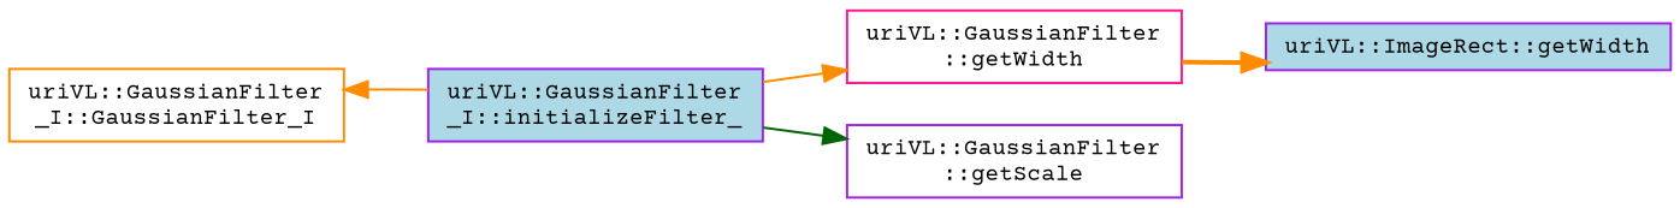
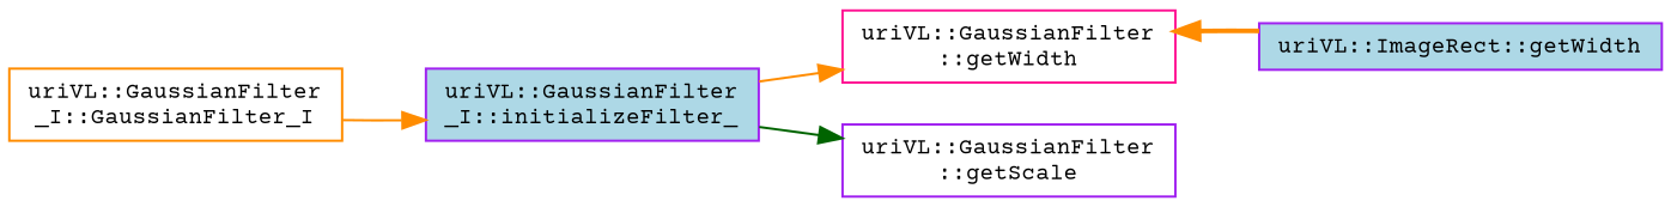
  digraph {
    fontname="Courier Prime"
    rankdir=LR
    node [color=purple fillcolor=white fontname="Courier Prime" fontsize=10 shape=record style=filled]
    edge [color=darkorange fontname="Courier Prime" fontsize=10 labelfontname=Helvetica labelfontsize=10 style=solid]
    n1 [color=darkorange fontcolor=black height=0.2 label="uriVL::GaussianFilter\l_I::GaussianFilter_I" width=0.4]
    n2 [fillcolor=lightblue height=0.2 label="uriVL::GaussianFilter\l_I::initializeFilter_" width=0.4]
    n3 [color=deeppink height=0.2 label="uriVL::GaussianFilter\l::getWidth" width=0.4]
    n4 [height=0.2 label="uriVL::GaussianFilter\l::getScale" width=0.4]
    n5 [fillcolor=lightblue height=0.2 label="uriVL::ImageRect::getWidth" width=0.4]
-   n2 -> n1
+   n1 -> n2
    n2 -> n3
    n2 -> n4 [color=darkgreen]
-   n3 -> n5 [style=bold]
+   n5 -> n3 [style=bold]
  }
